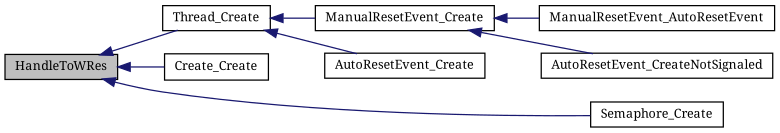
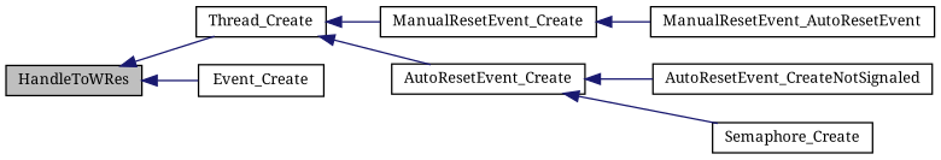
  digraph {
    fontname="Noto Serif"
    rankdir=LR
    node [color=black fillcolor=white fontname="Noto Serif" fontsize=10 shape=record style=filled]
    edge [color=midnightblue dir=back fontname="Noto Serif" fontsize=10 labelfontname=Helvetica labelfontsize=10 style=solid]
    n1 [fillcolor=grey75 fontcolor=black height=0.2 label=HandleToWRes width=0.4]
    n2 [height=0.2 label=Thread_Create width=0.4]
-   n3 [height=0.2 label=Create_Create width=0.4]
+   n3 [height=0.2 label=Event_Create width=0.4]
    n4 [height=0.2 label=Semaphore_Create width=0.4]
    n5 [height=0.2 label=ManualResetEvent_Create width=0.4]
    n6 [height=0.2 label=AutoResetEvent_Create width=0.4]
    n7 [height=0.2 label=ManualResetEvent_AutoResetEvent width=0.4]
    n8 [height=0.2 label=AutoResetEvent_CreateNotSignaled width=0.4]
    n1 -> n2
    n1 -> n3
-   n1 -> n4
+   n6 -> n4
    n2 -> n5
    n2 -> n6
    n5 -> n7
-   n5 -> n8
+   n6 -> n8
  }
